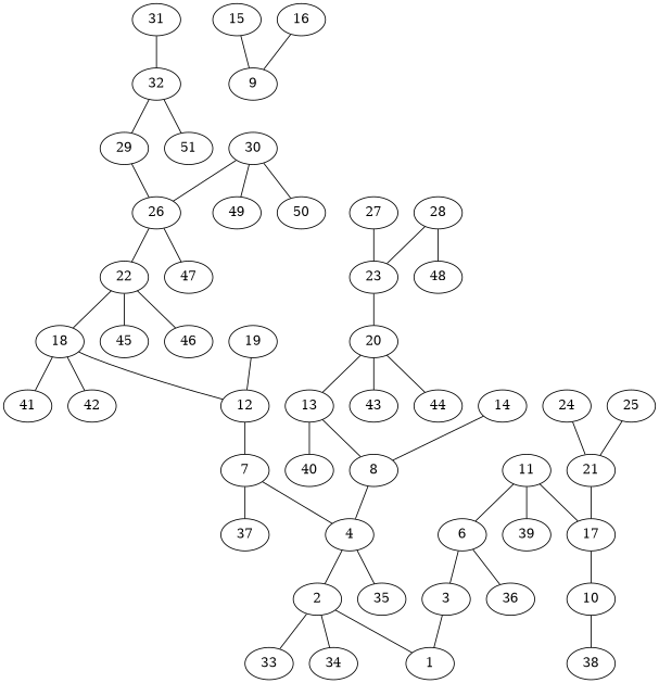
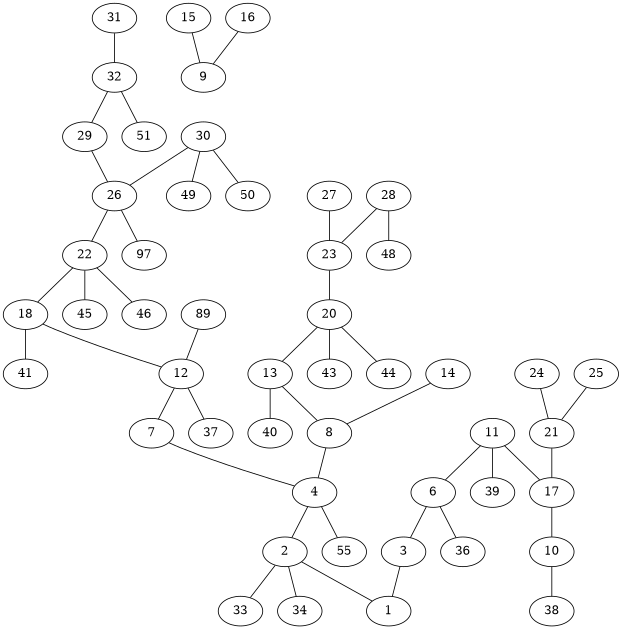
  graph {
    node [chem=H]
    edge [valence=1]
    1 [chem=S]
    2 [chem=C]
    33
    34
    3 [chem=C]
    4 [chem=C]
-   35
+   35 [label=55]
    6 [chem=C]
    36
    7 [chem=N]
    37
    8 [chem=C]
    9 [chem=N]
    10 [chem=C]
    38
    11 [chem=C]
    17 [chem=C]
    39
    12 [chem=C]
    13 [chem=N]
    40
    14 [chem=O]
    15 [chem=O]
    16 [chem=O]
    18 [chem=C]
    41
-   42
-   19 [chem=O]
+   19 [chem=O label=89]
    20 [chem=C]
    43
    44
    21 [chem=N]
    22 [chem=C]
    45
    46
    23 [chem=C]
    24 [chem=O]
    25 [chem=O]
    26 [chem=C]
-   47
+   47 [label=97]
    27 [chem=O]
    28 [chem=O]
    48
    29 [chem=C]
    30 [chem=N]
    49
    50
    31 [chem=O]
    32 [chem=O]
    51
    2 -- 1
    2 -- 33
    2 -- 34
    3 -- 1
    4 -- 2
    4 -- 35
    6 -- 3
    6 -- 36
    7 -- 4
-   7 -- 37
+   12 -- 37
    8 -- 4
    10 -- 38
    11 -- 6 [valence=2]
    11 -- 17
    11 -- 39
    17 -- 10 [valence=2]
    12 -- 7
    13 -- 8
    13 -- 40
    14 -- 8 [valence=2]
    15 -- 9 [valence=2]
    16 -- 9
    18 -- 12
    18 -- 41
-   18 -- 42
    19 -- 12 [valence=2]
    20 -- 13
    20 -- 43
    20 -- 44
    21 -- 17
    22 -- 18
    22 -- 45
    22 -- 46
    23 -- 20
    24 -- 21 [valence=2]
    25 -- 21
    26 -- 22
    26 -- 47
    27 -- 23 [valence=2]
    28 -- 23
    28 -- 48
    29 -- 26
    30 -- 26
    30 -- 49
    30 -- 50
    31 -- 32 [valence=2]
    32 -- 29
    32 -- 51
  }
